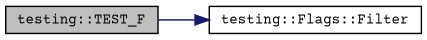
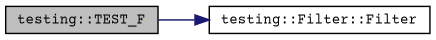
  digraph {
    rankdir=LR
    fontname="Courier Prime"
    node [color=black fontname="Courier Prime" fontsize=10 shape=record style=filled]
    n1 [fillcolor=grey75 fontcolor=black height=0.2 label="testing::TEST_F" width=0.4]
-   n2 [fillcolor=white height=0.2 label="testing::Flags::Filter" width=0.4]
+   n2 [fillcolor=white height=0.2 label="testing::Filter::Filter" width=0.4]
    n1 -> n2 [color=midnightblue fontname="Courier Prime" fontsize=10 labelfontname=Helvetica labelfontsize=10 style=solid]
  }
